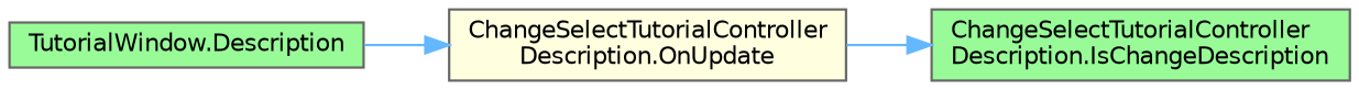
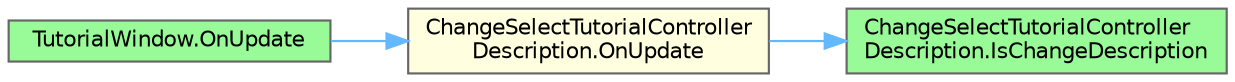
  digraph {
    rankdir=RL
    node [color=grey40 fillcolor=palegreen fontname=Helvetica fontsize=10 shape=box style=filled]
    edge [color=steelblue1 dir=back fontname=Helvetica fontsize=10 labelfontname=Helvetica labelfontsize=10 style=solid]
    n1 [color=gray40 fontcolor=black height=0.2 label="ChangeSelectTutorialController\lDescription.IsChangeDescription" width=0.4]
    n2 [fillcolor=lightyellow height=0.2 label="ChangeSelectTutorialController\lDescription.OnUpdate" width=0.4]
-   n3 [height=0.2 label="TutorialWindow.Description" width=0.4]
+   n3 [height=0.2 label="TutorialWindow.OnUpdate" width=0.4]
    n1 -> n2
    n2 -> n3
  }
